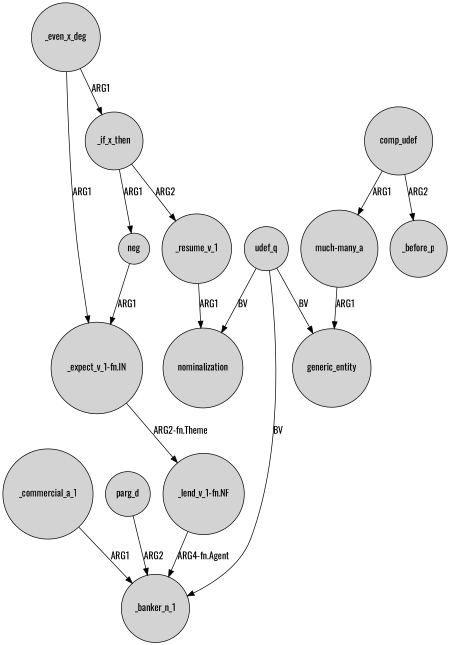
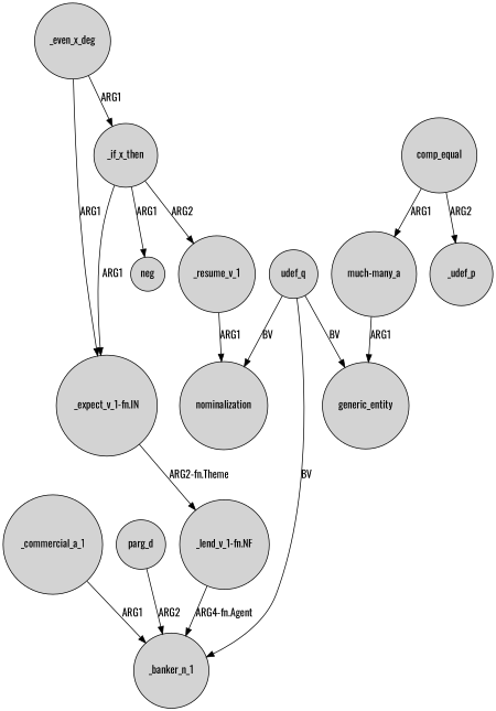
  digraph {
    fontname=Oswald
    node [fontname=Oswald shape=circle style=filled]
    edge [fontname=Oswald]
    _commercial_a_1
    _banker_n_1
    parg_d
    "_expect_v_1-fn.IN"
    "_lend_v_1-fn.NF"
-   comp_equal [label=comp_udef]
+   comp_equal
    "much-many_a"
-   _before_p
+   _before_p [label=_udef_p]
    generic_entity
    _resume_v_1
    nominalization
    _if_x_then
    neg
    udef_q
    _even_x_deg
    _commercial_a_1 -> _banker_n_1 [label=ARG1]
    parg_d -> _banker_n_1 [label=ARG2]
    "_expect_v_1-fn.IN" -> "_lend_v_1-fn.NF" [label="ARG2-fn.Theme"]
    "_lend_v_1-fn.NF" -> _banker_n_1 [label="ARG4-fn.Agent"]
    comp_equal -> "much-many_a" [label=ARG1]
    comp_equal -> _before_p [label=ARG2]
    "much-many_a" -> generic_entity [label=ARG1]
    _resume_v_1 -> nominalization [label=ARG1]
    _if_x_then -> _resume_v_1 [label=ARG2]
    _if_x_then -> neg [label=ARG1]
-   neg -> "_expect_v_1-fn.IN" [label=ARG1]
+   _if_x_then -> "_expect_v_1-fn.IN" [label=ARG1]
    udef_q -> _banker_n_1 [label=BV]
    udef_q -> generic_entity [label=BV]
    udef_q -> nominalization [label=BV]
    _even_x_deg -> "_expect_v_1-fn.IN" [label=ARG1]
    _even_x_deg -> _if_x_then [label=ARG1]
  }
